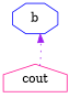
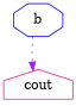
  strict digraph {
    b [complexity=2 importance=0.449999809265 rank=0.224999904633 color=blue shape=octagon]
    cout [complexity=0 importance=0.25 rank=0.0 color=deeppink shape=house]
-   cout -> b [color=purple style=dotted]
+   b -> cout [color=purple style=dotted]
  }
